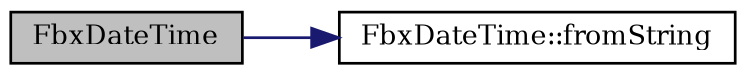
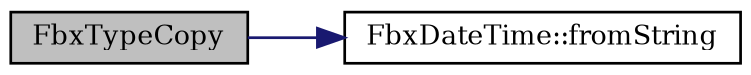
  digraph {
    rankdir=LR
    fontname="DejaVu Serif"
    node [color=black fontname="DejaVu Serif" fontsize=10 shape=record style=filled]
-   n1 [fillcolor=grey75 fontcolor=black height=0.2 label=FbxDateTime width=0.4]
+   n1 [fillcolor=grey75 fontcolor=black height=0.2 label=FbxTypeCopy width=0.4]
    n2 [fillcolor=white height=0.2 label="FbxDateTime::fromString" width=0.4]
    n1 -> n2 [color=midnightblue fontname="DejaVu Serif" fontsize=10 labelfontname=Helvetica labelfontsize=10 style=solid]
  }
